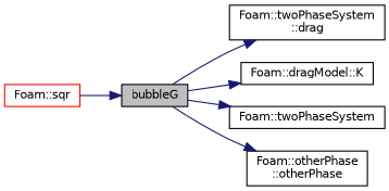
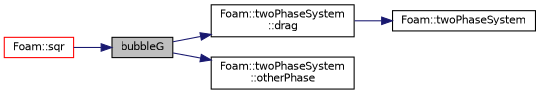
  digraph {
    rankdir=LR
    node [color=black fontname=Helvetica fontsize=10 shape=record]
    edge [color=midnightblue fontname=Helvetica fontsize=10 labelfontname=Helvetica labelfontsize=10 style=solid]
    n1 [fillcolor=grey75 fontcolor=black height=0.2 label=bubbleG style=filled width=0.4]
    n2 [height=0.2 label="Foam::twoPhaseSystem\l::drag" width=0.4]
-   n3 [height=0.2 label="Foam::dragModel::K" width=0.4]
    n4 [height=0.2 label="Foam::twoPhaseSystem" width=0.4]
-   n5 [height=0.2 label="Foam::otherPhase\l::otherPhase" width=0.4]
+   n5 [height=0.2 label="Foam::twoPhaseSystem\l::otherPhase" width=0.4]
    n6 [color=red height=0.2 label="Foam::sqr" width=0.4]
    n1 -> n2
-   n1 -> n3
-   n1 -> n4
+   n2 -> n4
    n1 -> n5
    n6 -> n1
  }
